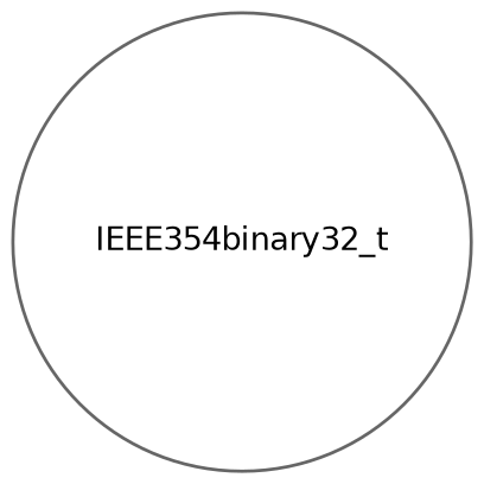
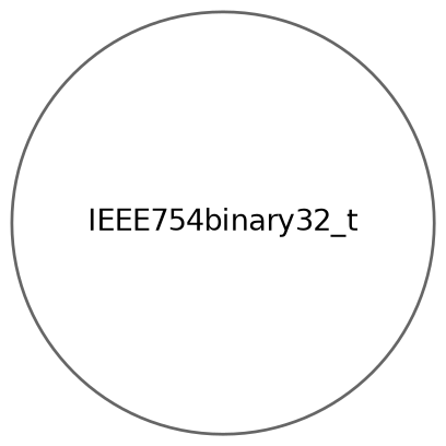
  digraph {
    rankdir=LR
-   n1 [color=gray40 fillcolor=white fontname=Helvetica fontsize=10 height=0.2 label=IEEE354binary32_t shape=circle style=filled width=0.4]
+   n1 [color=gray40 fillcolor=white fontname=Helvetica fontsize=10 height=0.2 label=IEEE754binary32_t shape=circle style=filled width=0.4]
  }
